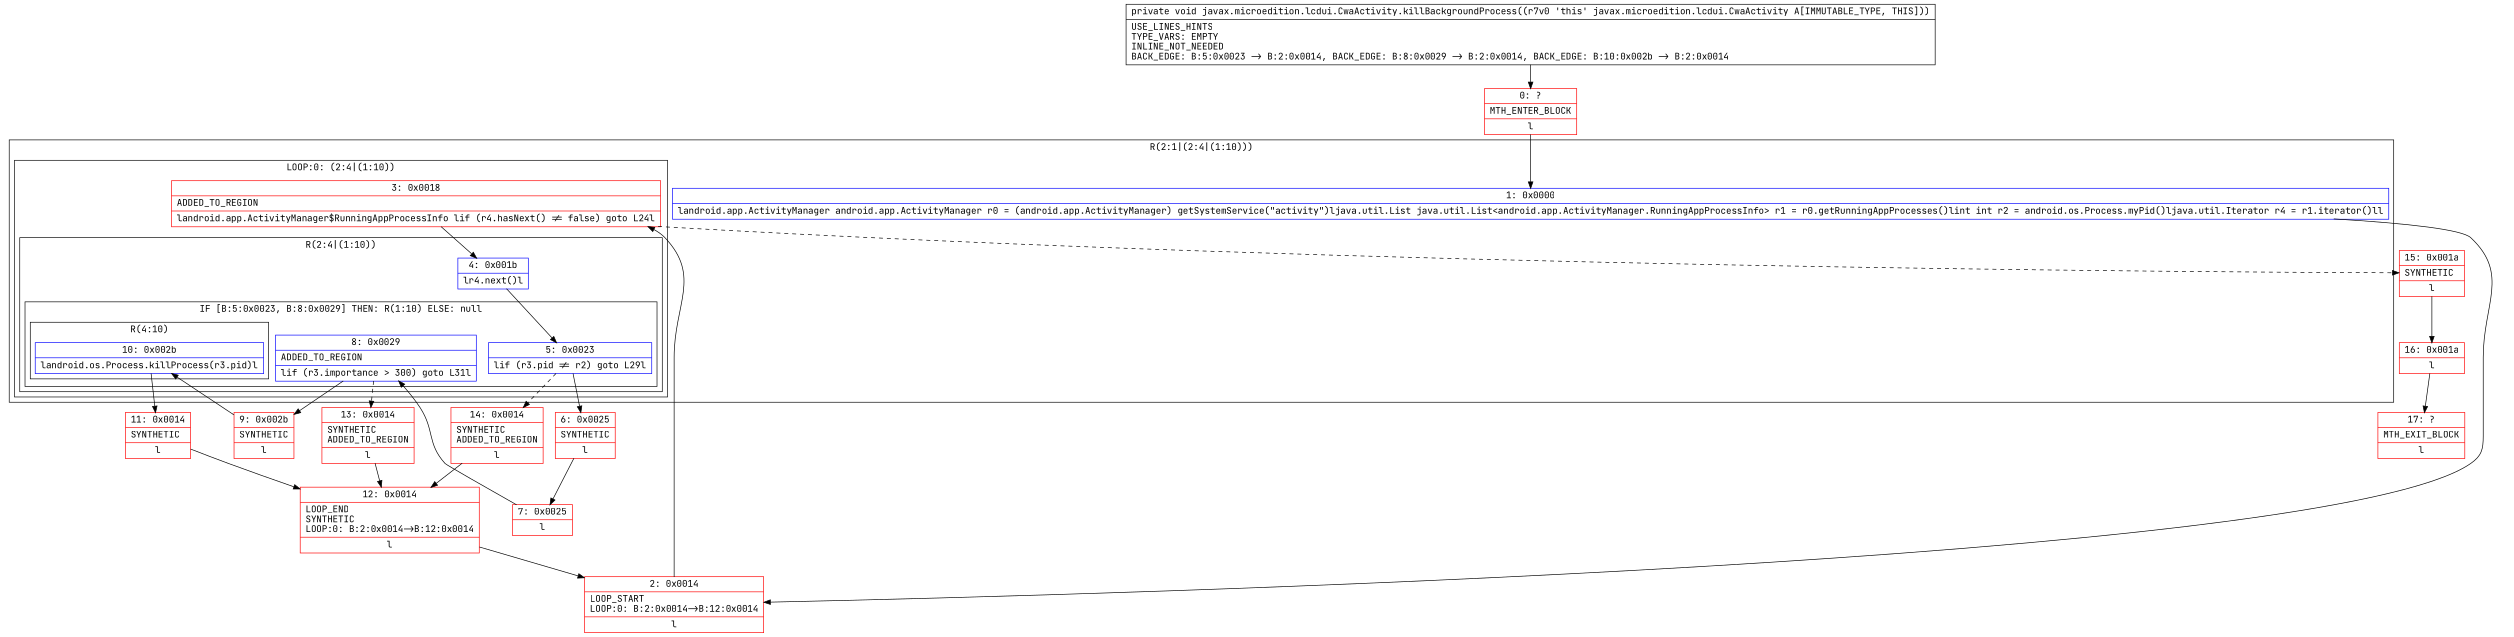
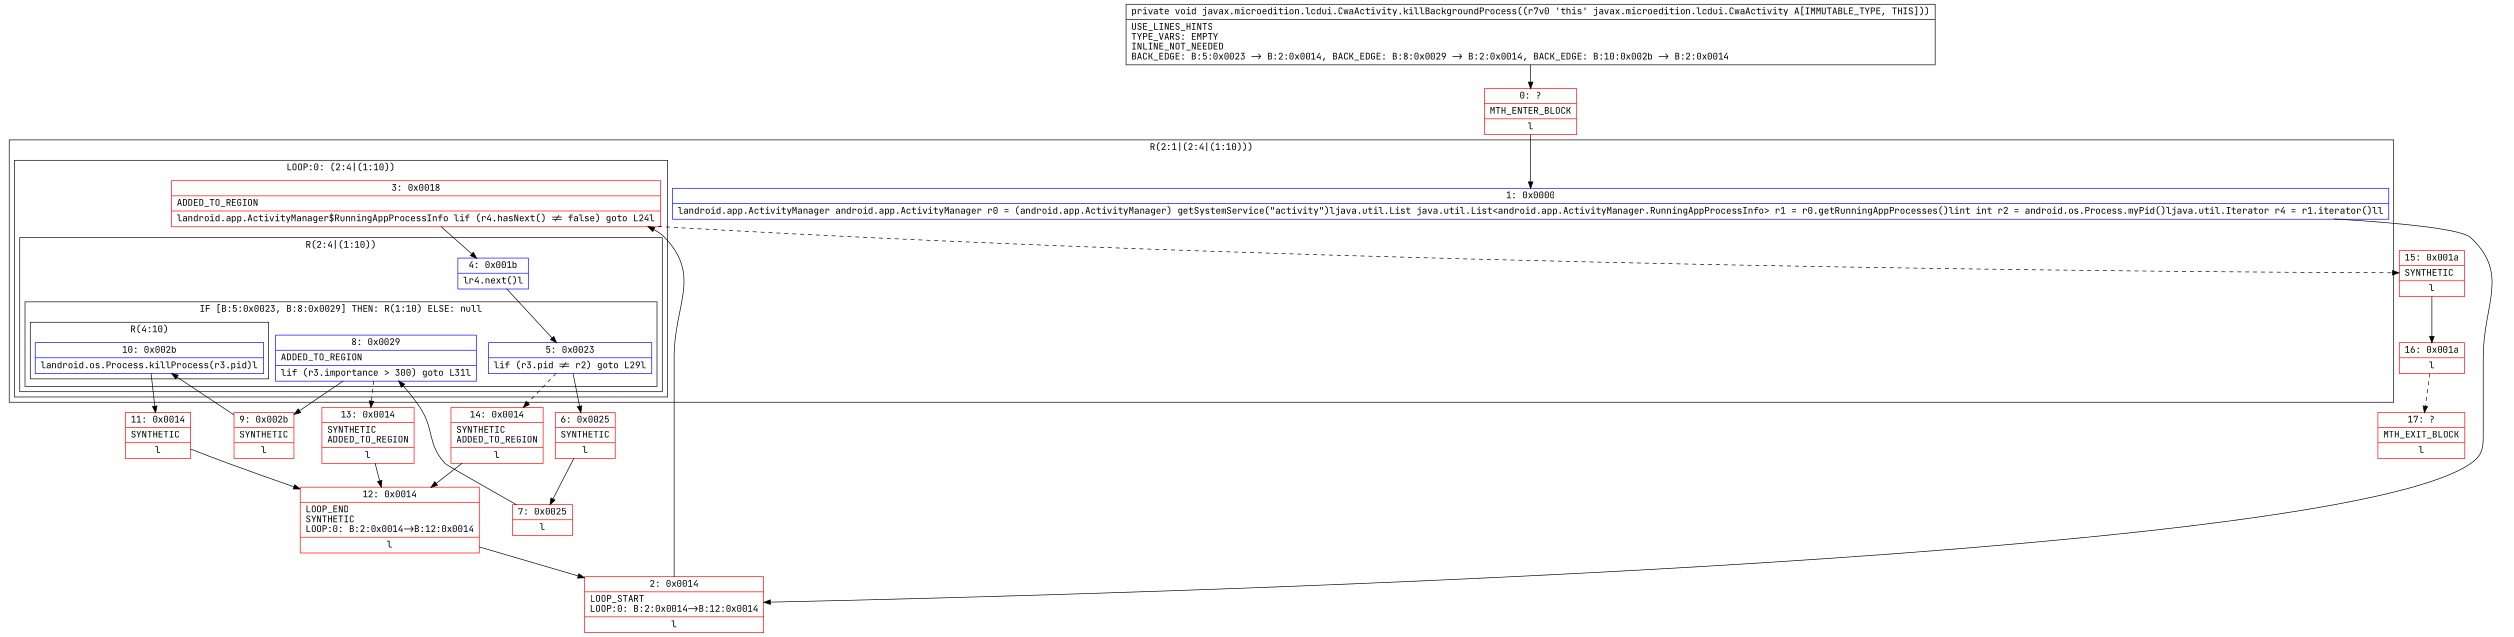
  digraph {
    fontname="JetBrains Mono"
    node [color=red fontname="JetBrains Mono" shape=record]
    edge [fontname="JetBrains Mono"]
    n1 [color=blue label="{10\:\ 0x002b|landroid.os.Process.killProcess(r3.pid)l}"]
    n2 [color=blue label="{5\:\ 0x0023|lif (r3.pid != r2) goto L29l}"]
    n3 [color=blue label="{8\:\ 0x0029|ADDED_TO_REGION\l|lif (r3.importance \> 300) goto L31l}"]
    n4 [color=blue label="{4\:\ 0x001b|lr4.next()l}"]
    n5 [label="{3\:\ 0x0018|ADDED_TO_REGION\l|landroid.app.ActivityManager$RunningAppProcessInfo lif (r4.hasNext() != false) goto L24l}"]
    n6 [color=blue label="{1\:\ 0x0000|landroid.app.ActivityManager android.app.ActivityManager r0 = (android.app.ActivityManager) getSystemService(\"activity\")ljava.util.List java.util.List\<android.app.ActivityManager.RunningAppProcessInfo\> r1 = r0.getRunningAppProcesses()lint int r2 = android.os.Process.myPid()ljava.util.Iterator r4 = r1.iterator()ll}"]
    n7 [label="{11\:\ 0x0014|SYNTHETIC\l|l}"]
    n8 [label="{6\:\ 0x0025|SYNTHETIC\l|l}"]
    n9 [label="{14\:\ 0x0014|SYNTHETIC\lADDED_TO_REGION\l|l}"]
    n10 [label="{9\:\ 0x002b|SYNTHETIC\l|l}"]
    n11 [label="{13\:\ 0x0014|SYNTHETIC\lADDED_TO_REGION\l|l}"]
    n12 [label="{15\:\ 0x001a|SYNTHETIC\l|l}"]
    n13 [label="{2\:\ 0x0014|LOOP_START\lLOOP:0: B:2:0x0014\-\>B:12:0x0014\l|l}"]
    n14 [label="{16\:\ 0x001a|l}"]
    n15 [label="{7\:\ 0x0025|l}"]
    n16 [label="{12\:\ 0x0014|LOOP_END\lSYNTHETIC\lLOOP:0: B:2:0x0014\-\>B:12:0x0014\l|l}"]
    n17 [label="{0\:\ ?|MTH_ENTER_BLOCK\l|l}"]
    n18 [label="{17\:\ ?|MTH_EXIT_BLOCK\l|l}"]
    n19 [label="{private void javax.microedition.lcdui.CwaActivity.killBackgroundProcess((r7v0 'this' javax.microedition.lcdui.CwaActivity A[IMMUTABLE_TYPE, THIS]))  | USE_LINES_HINTS\lTYPE_VARS: EMPTY\lINLINE_NOT_NEEDED\lBACK_EDGE: B:5:0x0023 \-\> B:2:0x0014, BACK_EDGE: B:8:0x0029 \-\> B:2:0x0014, BACK_EDGE: B:10:0x002b \-\> B:2:0x0014\l}" color=""]
    subgraph cluster_1 {
      label="R(2:1|(2:4|(1:10)))"
      n6
      subgraph cluster_2 {
        label="LOOP:0: (2:4|(1:10))"
        n5
        subgraph cluster_3 {
          label="R(2:4|(1:10))"
          n4
          subgraph cluster_4 {
            label="IF [B:5:0x0023, B:8:0x0029] THEN: R(1:10) ELSE: null"
            n2
            n3
            subgraph cluster_5 {
              label="R(4:10)"
              n1
            }
          }
        }
      }
    }
    n1 -> n7
    n2 -> n8
    n2 -> n9 [style=dashed]
    n3 -> n10
    n3 -> n11 [style=dashed]
    n4 -> n2
    n5 -> n4
    n5 -> n12 [style=dashed]
    n6 -> n13
    n7 -> n16
    n8 -> n15
    n9 -> n16
    n10 -> n1
    n11 -> n16
    n12 -> n14
    n13 -> n5
-   n14 -> n18
+   n14 -> n18 [style=dashed]
    n15 -> n3
    n16 -> n13
    n17 -> n6
    n19 -> n17
  }
